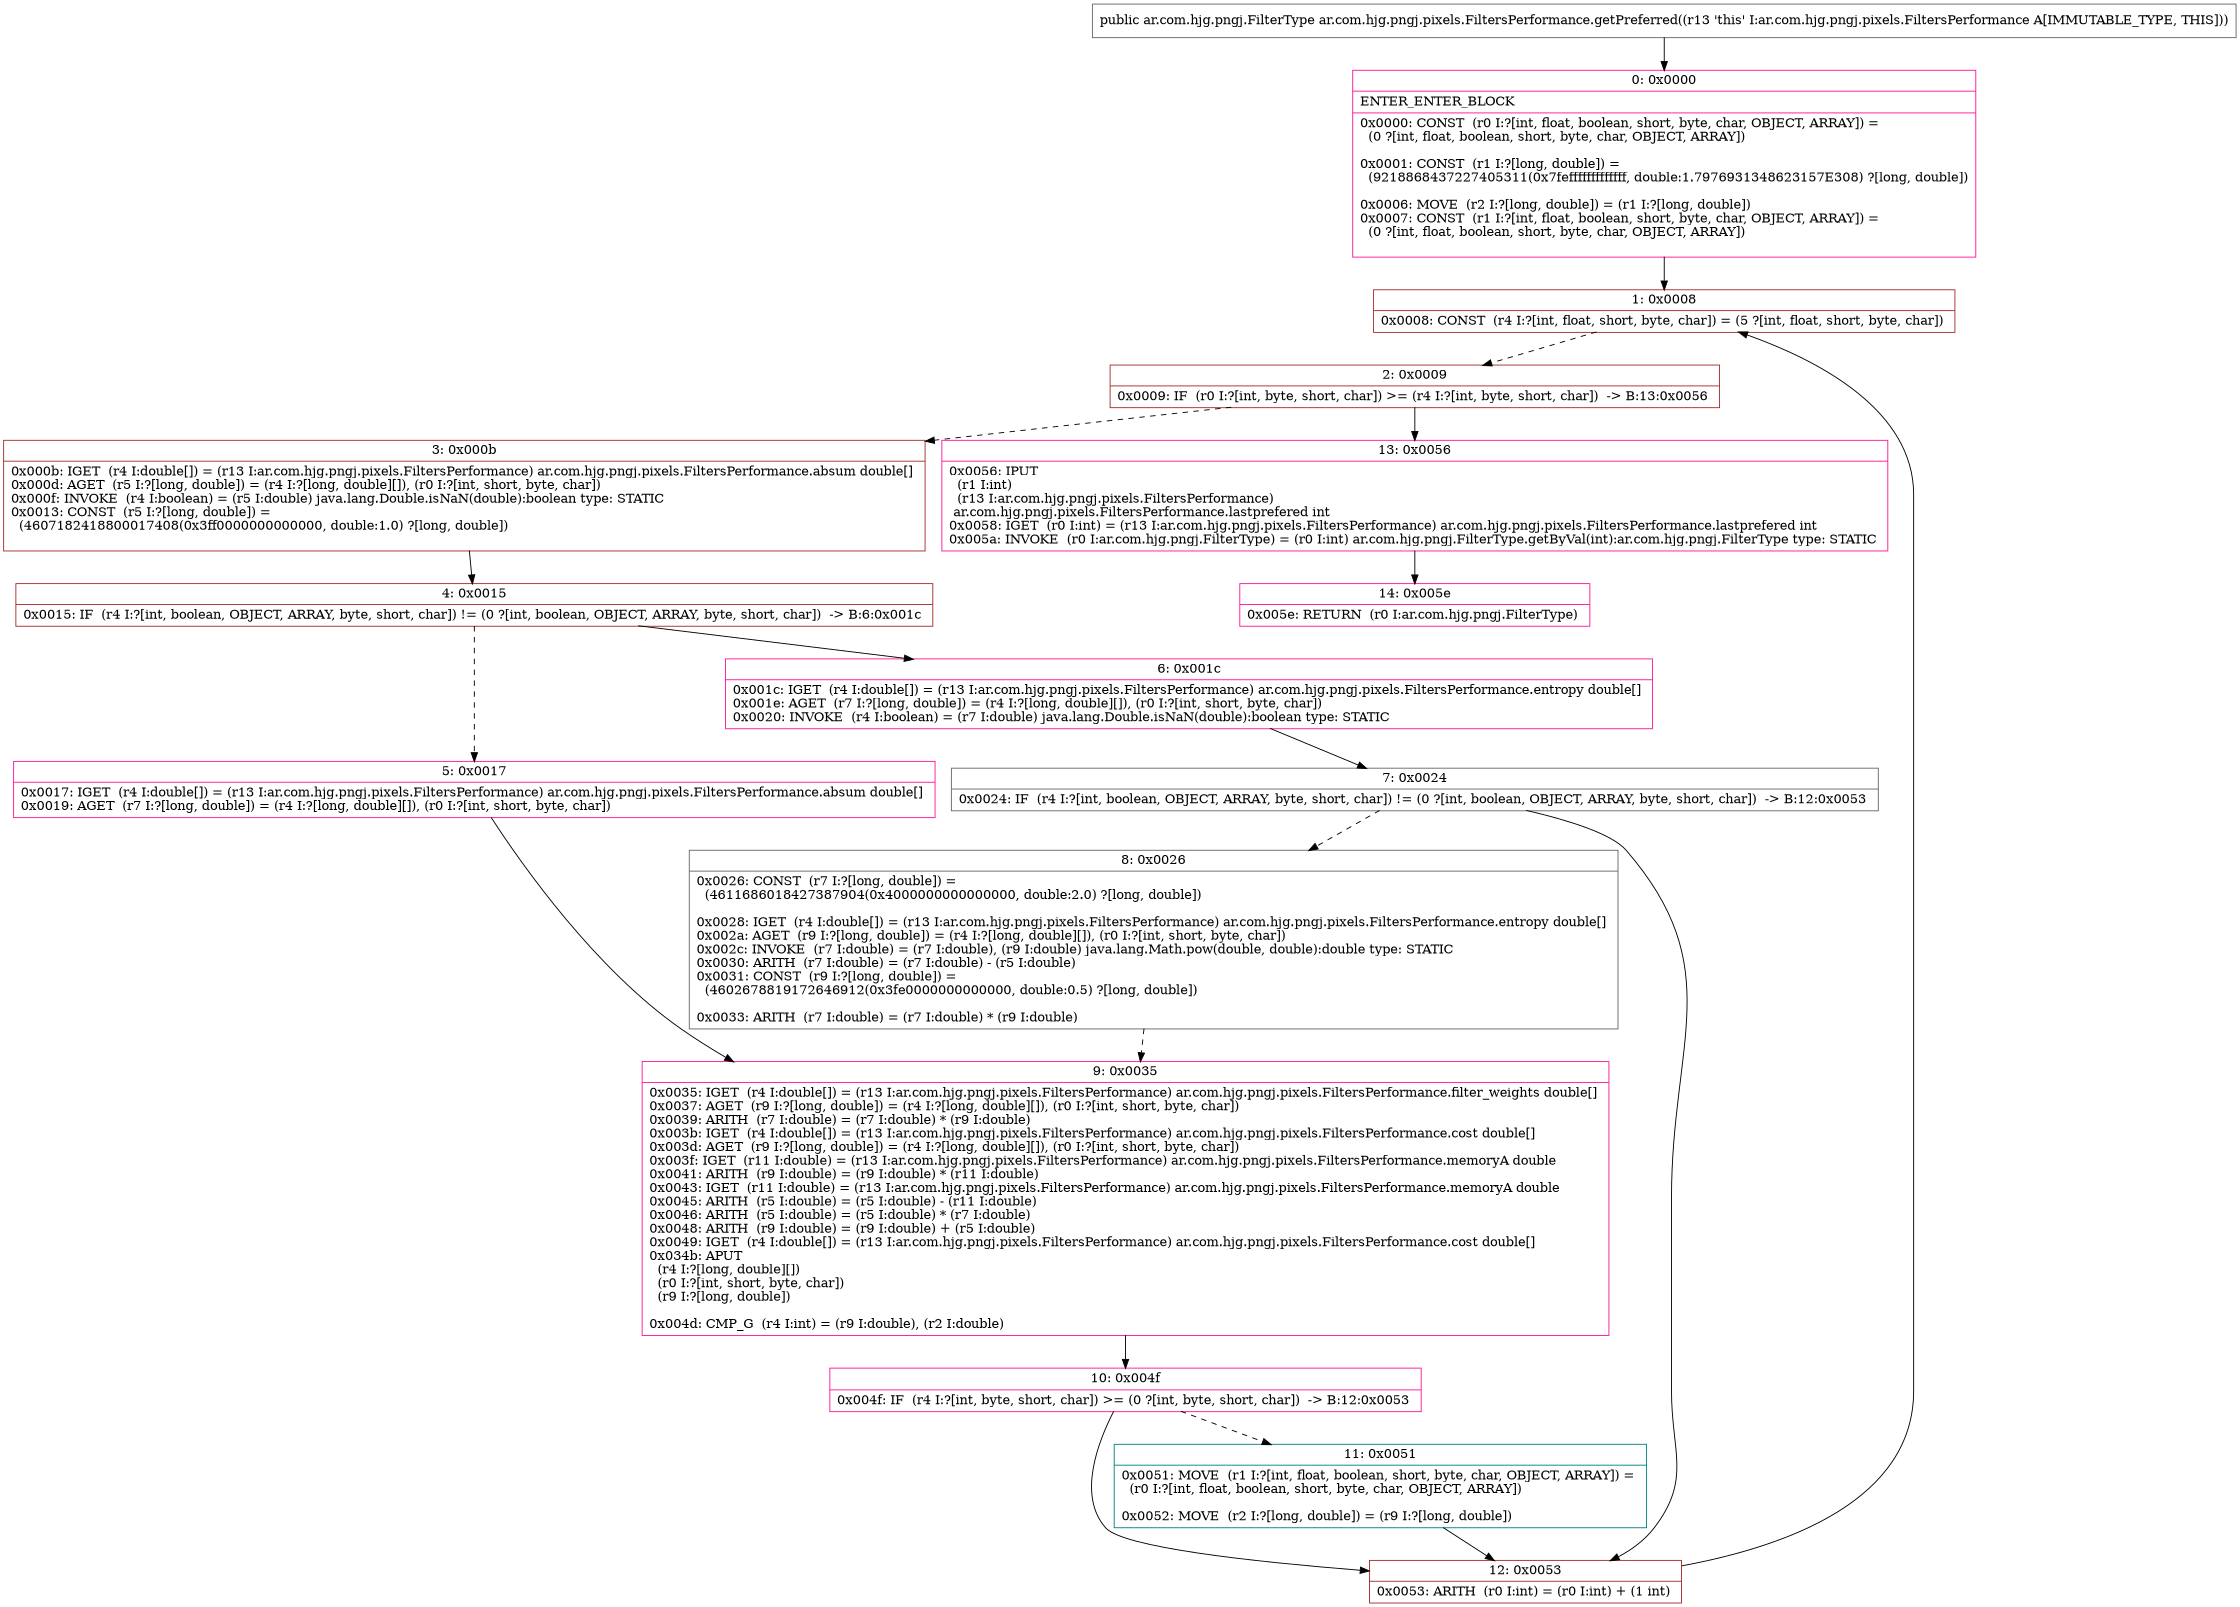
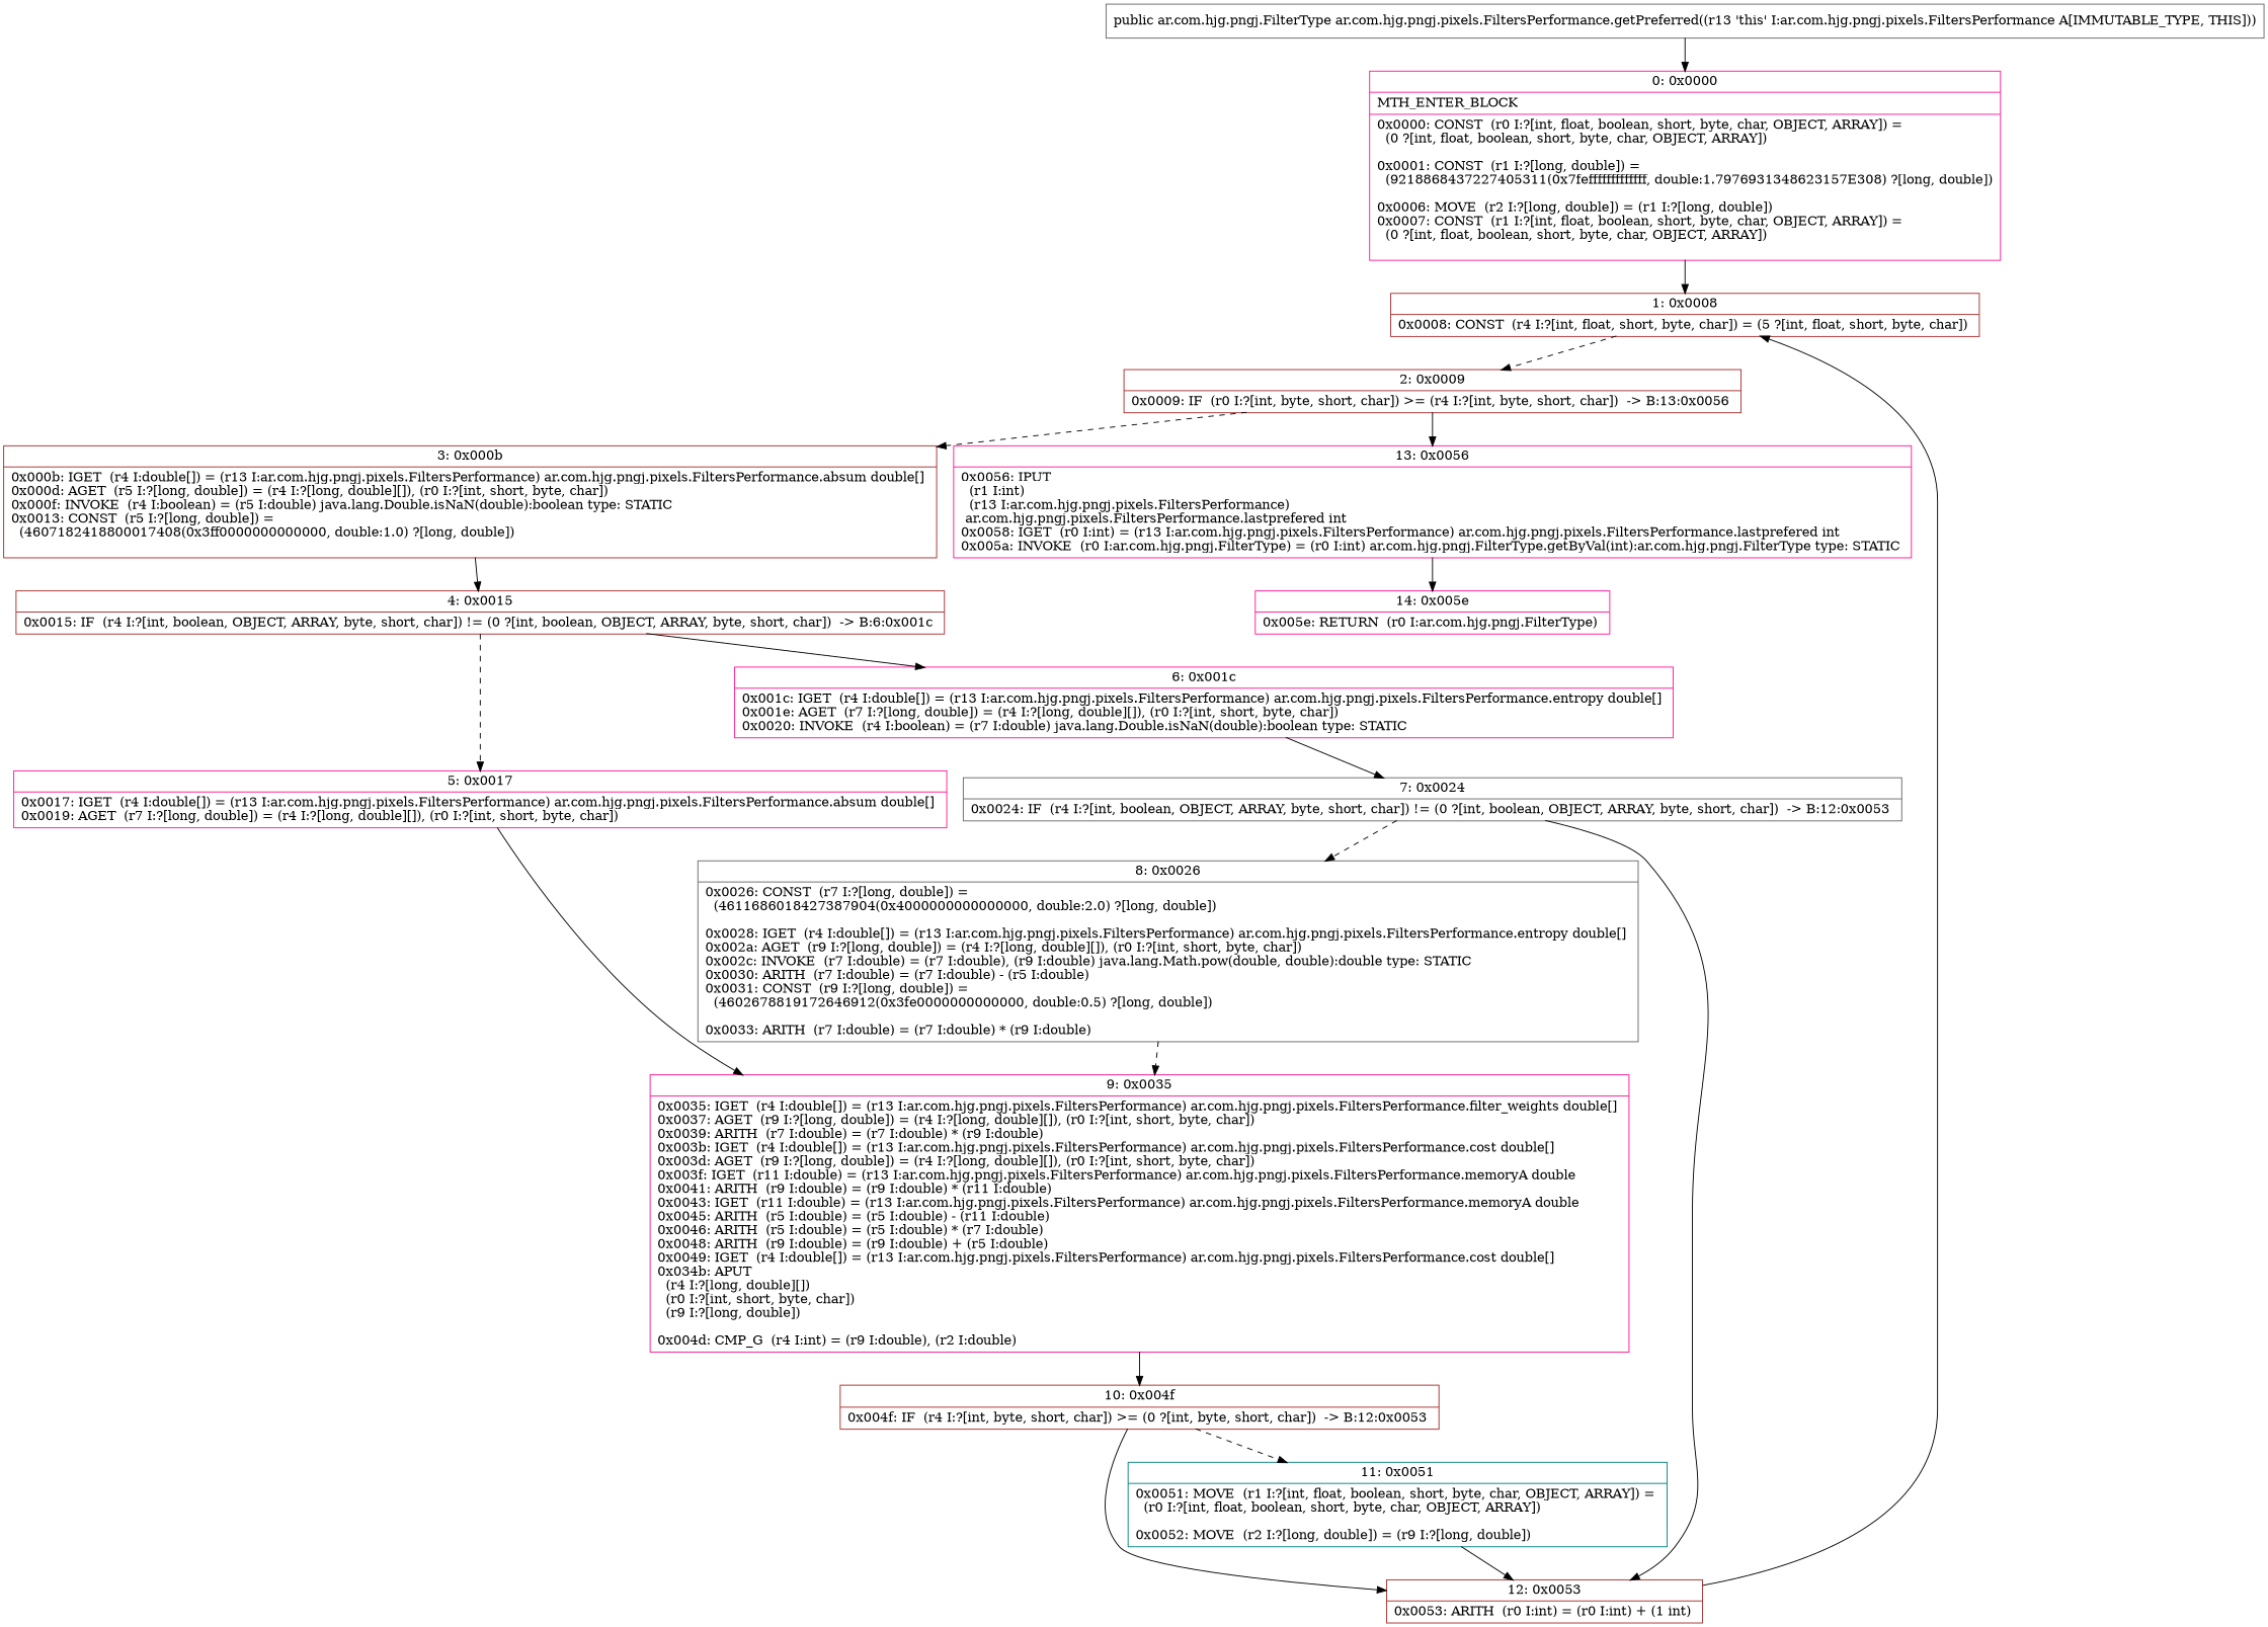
  digraph {
    node [color=deeppink shape=record]
-   n1 [label="{0\:\ 0x0000|ENTER_ENTER_BLOCK\l|0x0000: CONST  (r0 I:?[int, float, boolean, short, byte, char, OBJECT, ARRAY]) = \l  (0 ?[int, float, boolean, short, byte, char, OBJECT, ARRAY])\l \l0x0001: CONST  (r1 I:?[long, double]) = \l  (9218868437227405311(0x7fefffffffffffff, double:1.7976931348623157E308) ?[long, double])\l \l0x0006: MOVE  (r2 I:?[long, double]) = (r1 I:?[long, double]) \l0x0007: CONST  (r1 I:?[int, float, boolean, short, byte, char, OBJECT, ARRAY]) = \l  (0 ?[int, float, boolean, short, byte, char, OBJECT, ARRAY])\l \l}"]
+   n1 [label="{0\:\ 0x0000|MTH_ENTER_BLOCK\l|0x0000: CONST  (r0 I:?[int, float, boolean, short, byte, char, OBJECT, ARRAY]) = \l  (0 ?[int, float, boolean, short, byte, char, OBJECT, ARRAY])\l \l0x0001: CONST  (r1 I:?[long, double]) = \l  (9218868437227405311(0x7fefffffffffffff, double:1.7976931348623157E308) ?[long, double])\l \l0x0006: MOVE  (r2 I:?[long, double]) = (r1 I:?[long, double]) \l0x0007: CONST  (r1 I:?[int, float, boolean, short, byte, char, OBJECT, ARRAY]) = \l  (0 ?[int, float, boolean, short, byte, char, OBJECT, ARRAY])\l \l}"]
    n2 [color=brown label="{1\:\ 0x0008|0x0008: CONST  (r4 I:?[int, float, short, byte, char]) = (5 ?[int, float, short, byte, char]) \l}"]
    n3 [color=brown label="{2\:\ 0x0009|0x0009: IF  (r0 I:?[int, byte, short, char]) \>= (r4 I:?[int, byte, short, char])  \-\> B:13:0x0056 \l}"]
    n4 [color=brown label="{3\:\ 0x000b|0x000b: IGET  (r4 I:double[]) = (r13 I:ar.com.hjg.pngj.pixels.FiltersPerformance) ar.com.hjg.pngj.pixels.FiltersPerformance.absum double[] \l0x000d: AGET  (r5 I:?[long, double]) = (r4 I:?[long, double][]), (r0 I:?[int, short, byte, char]) \l0x000f: INVOKE  (r4 I:boolean) = (r5 I:double) java.lang.Double.isNaN(double):boolean type: STATIC \l0x0013: CONST  (r5 I:?[long, double]) = \l  (4607182418800017408(0x3ff0000000000000, double:1.0) ?[long, double])\l \l}"]
    n5 [label="{13\:\ 0x0056|0x0056: IPUT  \l  (r1 I:int)\l  (r13 I:ar.com.hjg.pngj.pixels.FiltersPerformance)\l ar.com.hjg.pngj.pixels.FiltersPerformance.lastprefered int \l0x0058: IGET  (r0 I:int) = (r13 I:ar.com.hjg.pngj.pixels.FiltersPerformance) ar.com.hjg.pngj.pixels.FiltersPerformance.lastprefered int \l0x005a: INVOKE  (r0 I:ar.com.hjg.pngj.FilterType) = (r0 I:int) ar.com.hjg.pngj.FilterType.getByVal(int):ar.com.hjg.pngj.FilterType type: STATIC \l}"]
    n6 [color=brown label="{4\:\ 0x0015|0x0015: IF  (r4 I:?[int, boolean, OBJECT, ARRAY, byte, short, char]) != (0 ?[int, boolean, OBJECT, ARRAY, byte, short, char])  \-\> B:6:0x001c \l}"]
    n7 [label="{14\:\ 0x005e|0x005e: RETURN  (r0 I:ar.com.hjg.pngj.FilterType) \l}"]
    n8 [label="{5\:\ 0x0017|0x0017: IGET  (r4 I:double[]) = (r13 I:ar.com.hjg.pngj.pixels.FiltersPerformance) ar.com.hjg.pngj.pixels.FiltersPerformance.absum double[] \l0x0019: AGET  (r7 I:?[long, double]) = (r4 I:?[long, double][]), (r0 I:?[int, short, byte, char]) \l}"]
    n9 [label="{6\:\ 0x001c|0x001c: IGET  (r4 I:double[]) = (r13 I:ar.com.hjg.pngj.pixels.FiltersPerformance) ar.com.hjg.pngj.pixels.FiltersPerformance.entropy double[] \l0x001e: AGET  (r7 I:?[long, double]) = (r4 I:?[long, double][]), (r0 I:?[int, short, byte, char]) \l0x0020: INVOKE  (r4 I:boolean) = (r7 I:double) java.lang.Double.isNaN(double):boolean type: STATIC \l}"]
    n10 [label="{9\:\ 0x0035|0x0035: IGET  (r4 I:double[]) = (r13 I:ar.com.hjg.pngj.pixels.FiltersPerformance) ar.com.hjg.pngj.pixels.FiltersPerformance.filter_weights double[] \l0x0037: AGET  (r9 I:?[long, double]) = (r4 I:?[long, double][]), (r0 I:?[int, short, byte, char]) \l0x0039: ARITH  (r7 I:double) = (r7 I:double) * (r9 I:double) \l0x003b: IGET  (r4 I:double[]) = (r13 I:ar.com.hjg.pngj.pixels.FiltersPerformance) ar.com.hjg.pngj.pixels.FiltersPerformance.cost double[] \l0x003d: AGET  (r9 I:?[long, double]) = (r4 I:?[long, double][]), (r0 I:?[int, short, byte, char]) \l0x003f: IGET  (r11 I:double) = (r13 I:ar.com.hjg.pngj.pixels.FiltersPerformance) ar.com.hjg.pngj.pixels.FiltersPerformance.memoryA double \l0x0041: ARITH  (r9 I:double) = (r9 I:double) * (r11 I:double) \l0x0043: IGET  (r11 I:double) = (r13 I:ar.com.hjg.pngj.pixels.FiltersPerformance) ar.com.hjg.pngj.pixels.FiltersPerformance.memoryA double \l0x0045: ARITH  (r5 I:double) = (r5 I:double) \- (r11 I:double) \l0x0046: ARITH  (r5 I:double) = (r5 I:double) * (r7 I:double) \l0x0048: ARITH  (r9 I:double) = (r9 I:double) + (r5 I:double) \l0x0049: IGET  (r4 I:double[]) = (r13 I:ar.com.hjg.pngj.pixels.FiltersPerformance) ar.com.hjg.pngj.pixels.FiltersPerformance.cost double[] \l0x034b: APUT  \l  (r4 I:?[long, double][])\l  (r0 I:?[int, short, byte, char])\l  (r9 I:?[long, double])\l \l0x004d: CMP_G  (r4 I:int) = (r9 I:double), (r2 I:double) \l}"]
    n11 [color=gray40 label="{7\:\ 0x0024|0x0024: IF  (r4 I:?[int, boolean, OBJECT, ARRAY, byte, short, char]) != (0 ?[int, boolean, OBJECT, ARRAY, byte, short, char])  \-\> B:12:0x0053 \l}"]
-   n12 [label="{10\:\ 0x004f|0x004f: IF  (r4 I:?[int, byte, short, char]) \>= (0 ?[int, byte, short, char])  \-\> B:12:0x0053 \l}"]
+   n12 [color=brown label="{10\:\ 0x004f|0x004f: IF  (r4 I:?[int, byte, short, char]) \>= (0 ?[int, byte, short, char])  \-\> B:12:0x0053 \l}"]
    n13 [color=gray40 label="{8\:\ 0x0026|0x0026: CONST  (r7 I:?[long, double]) = \l  (4611686018427387904(0x4000000000000000, double:2.0) ?[long, double])\l \l0x0028: IGET  (r4 I:double[]) = (r13 I:ar.com.hjg.pngj.pixels.FiltersPerformance) ar.com.hjg.pngj.pixels.FiltersPerformance.entropy double[] \l0x002a: AGET  (r9 I:?[long, double]) = (r4 I:?[long, double][]), (r0 I:?[int, short, byte, char]) \l0x002c: INVOKE  (r7 I:double) = (r7 I:double), (r9 I:double) java.lang.Math.pow(double, double):double type: STATIC \l0x0030: ARITH  (r7 I:double) = (r7 I:double) \- (r5 I:double) \l0x0031: CONST  (r9 I:?[long, double]) = \l  (4602678819172646912(0x3fe0000000000000, double:0.5) ?[long, double])\l \l0x0033: ARITH  (r7 I:double) = (r7 I:double) * (r9 I:double) \l}"]
    n14 [color=brown label="{12\:\ 0x0053|0x0053: ARITH  (r0 I:int) = (r0 I:int) + (1 int) \l}"]
    n15 [color=teal label="{11\:\ 0x0051|0x0051: MOVE  (r1 I:?[int, float, boolean, short, byte, char, OBJECT, ARRAY]) = \l  (r0 I:?[int, float, boolean, short, byte, char, OBJECT, ARRAY])\l \l0x0052: MOVE  (r2 I:?[long, double]) = (r9 I:?[long, double]) \l}"]
    n16 [color=gray40 label="{public ar.com.hjg.pngj.FilterType ar.com.hjg.pngj.pixels.FiltersPerformance.getPreferred((r13 'this' I:ar.com.hjg.pngj.pixels.FiltersPerformance A[IMMUTABLE_TYPE, THIS])) }"]
    n1 -> n2
    n2 -> n3 [style=dashed]
    n3 -> n4 [style=dashed]
    n3 -> n5
    n4 -> n6
    n5 -> n7
    n6 -> n8 [style=dashed]
    n6 -> n9
    n8 -> n10
    n9 -> n11
    n10 -> n12
    n11 -> n13 [style=dashed]
    n11 -> n14
    n12 -> n14
    n12 -> n15 [style=dashed]
    n13 -> n10 [style=dashed]
    n14 -> n2
    n15 -> n14
    n16 -> n1
  }
